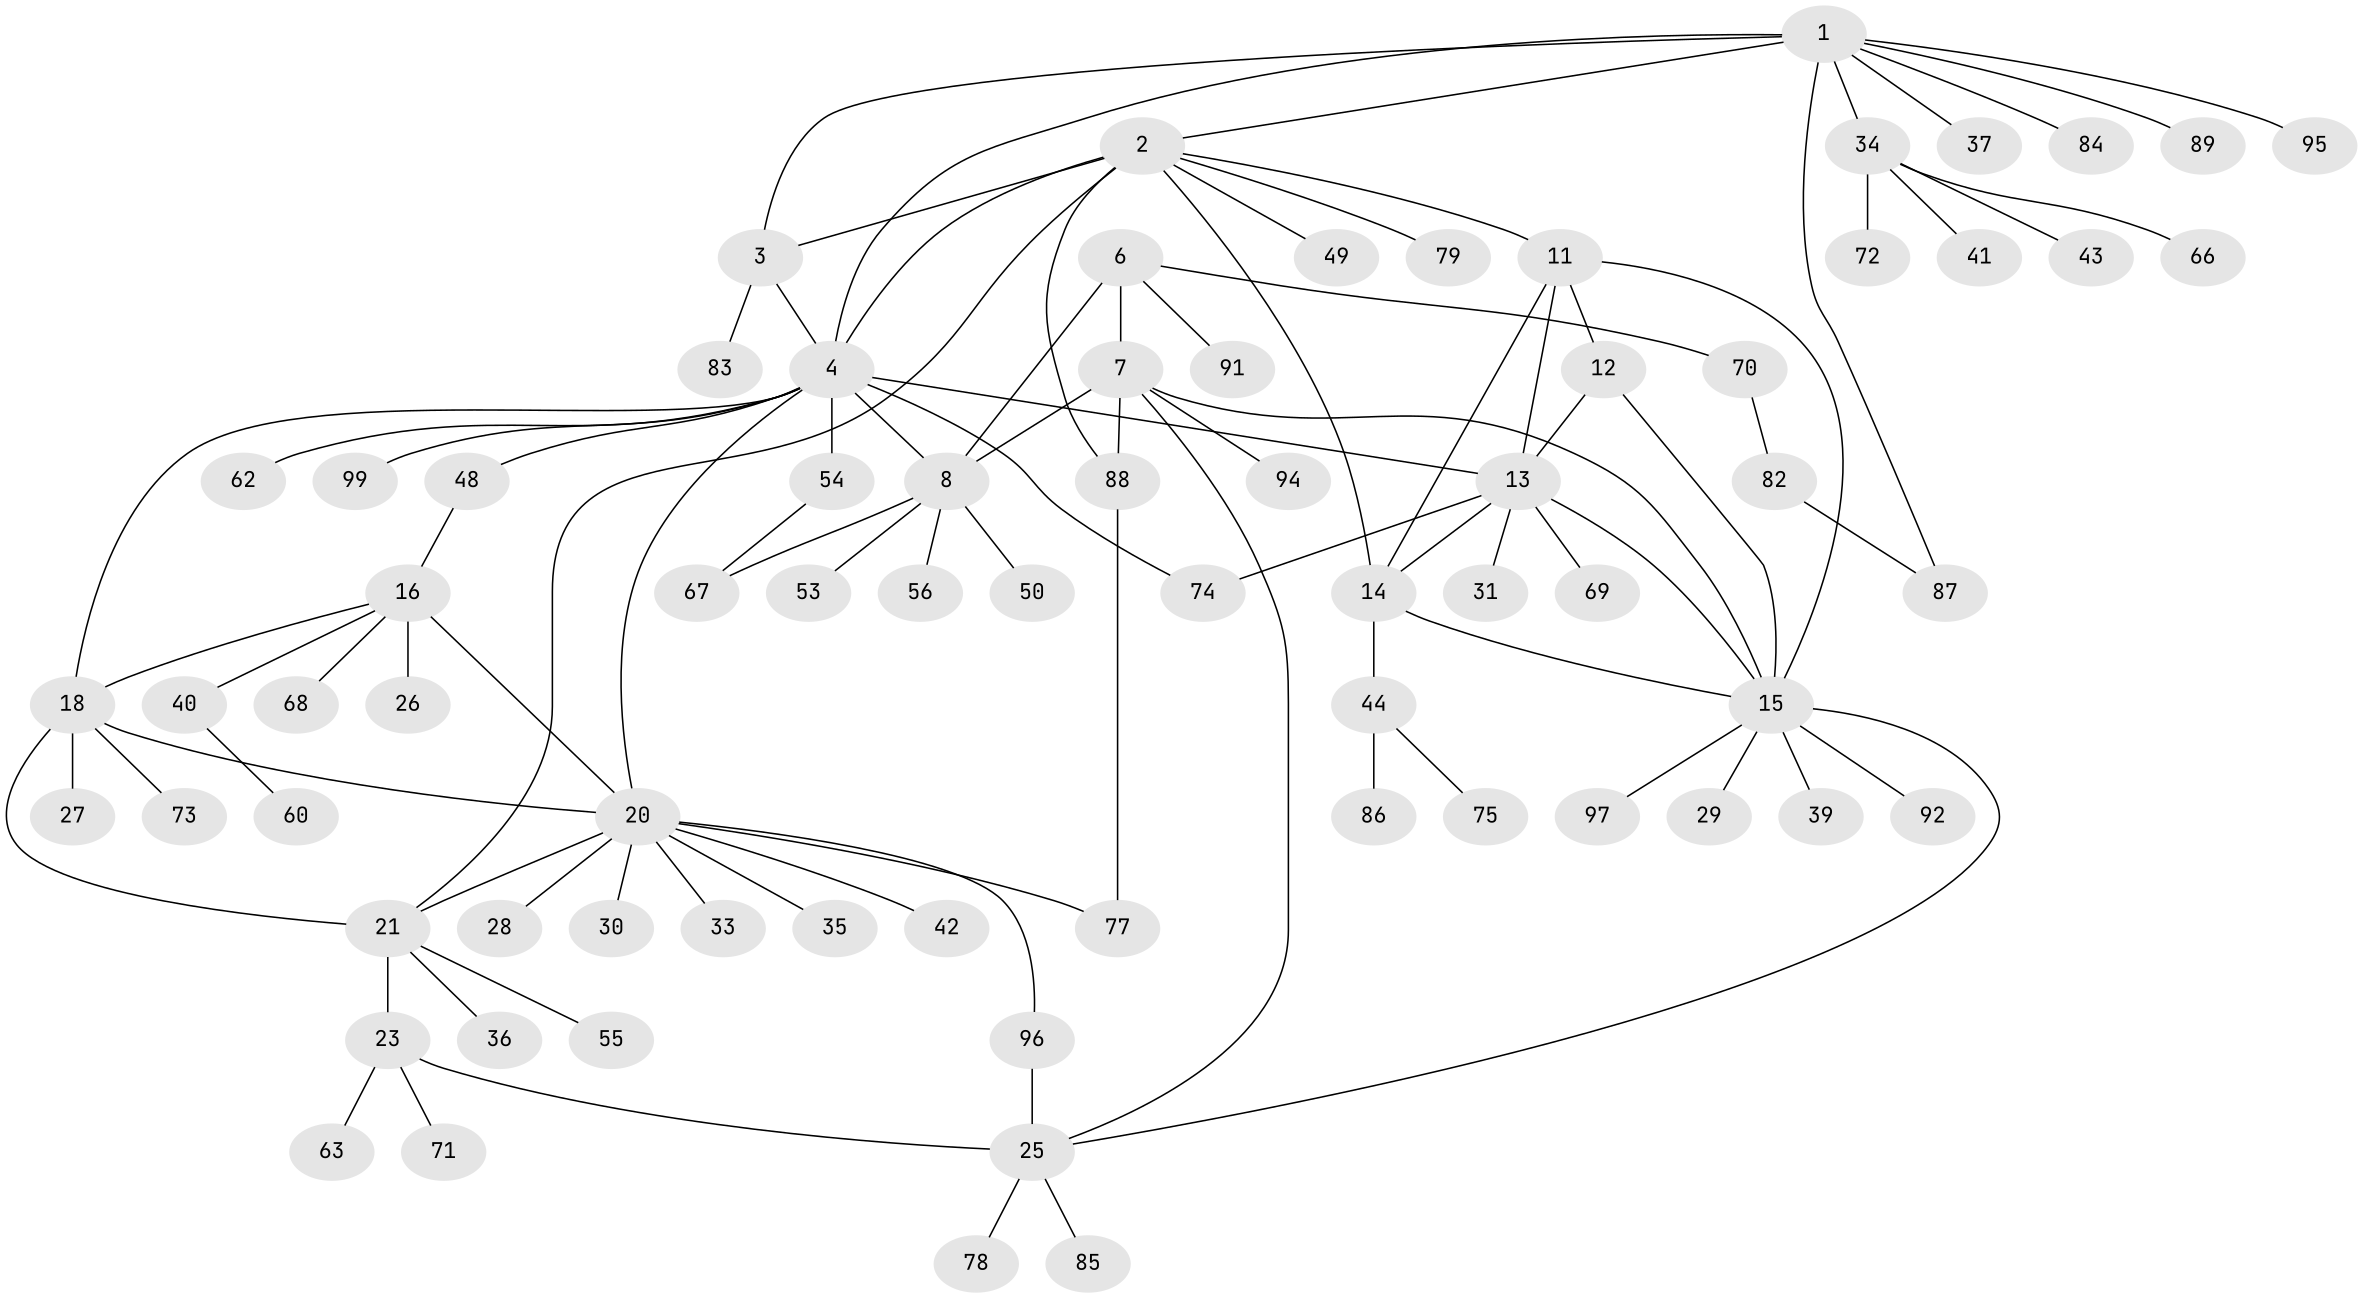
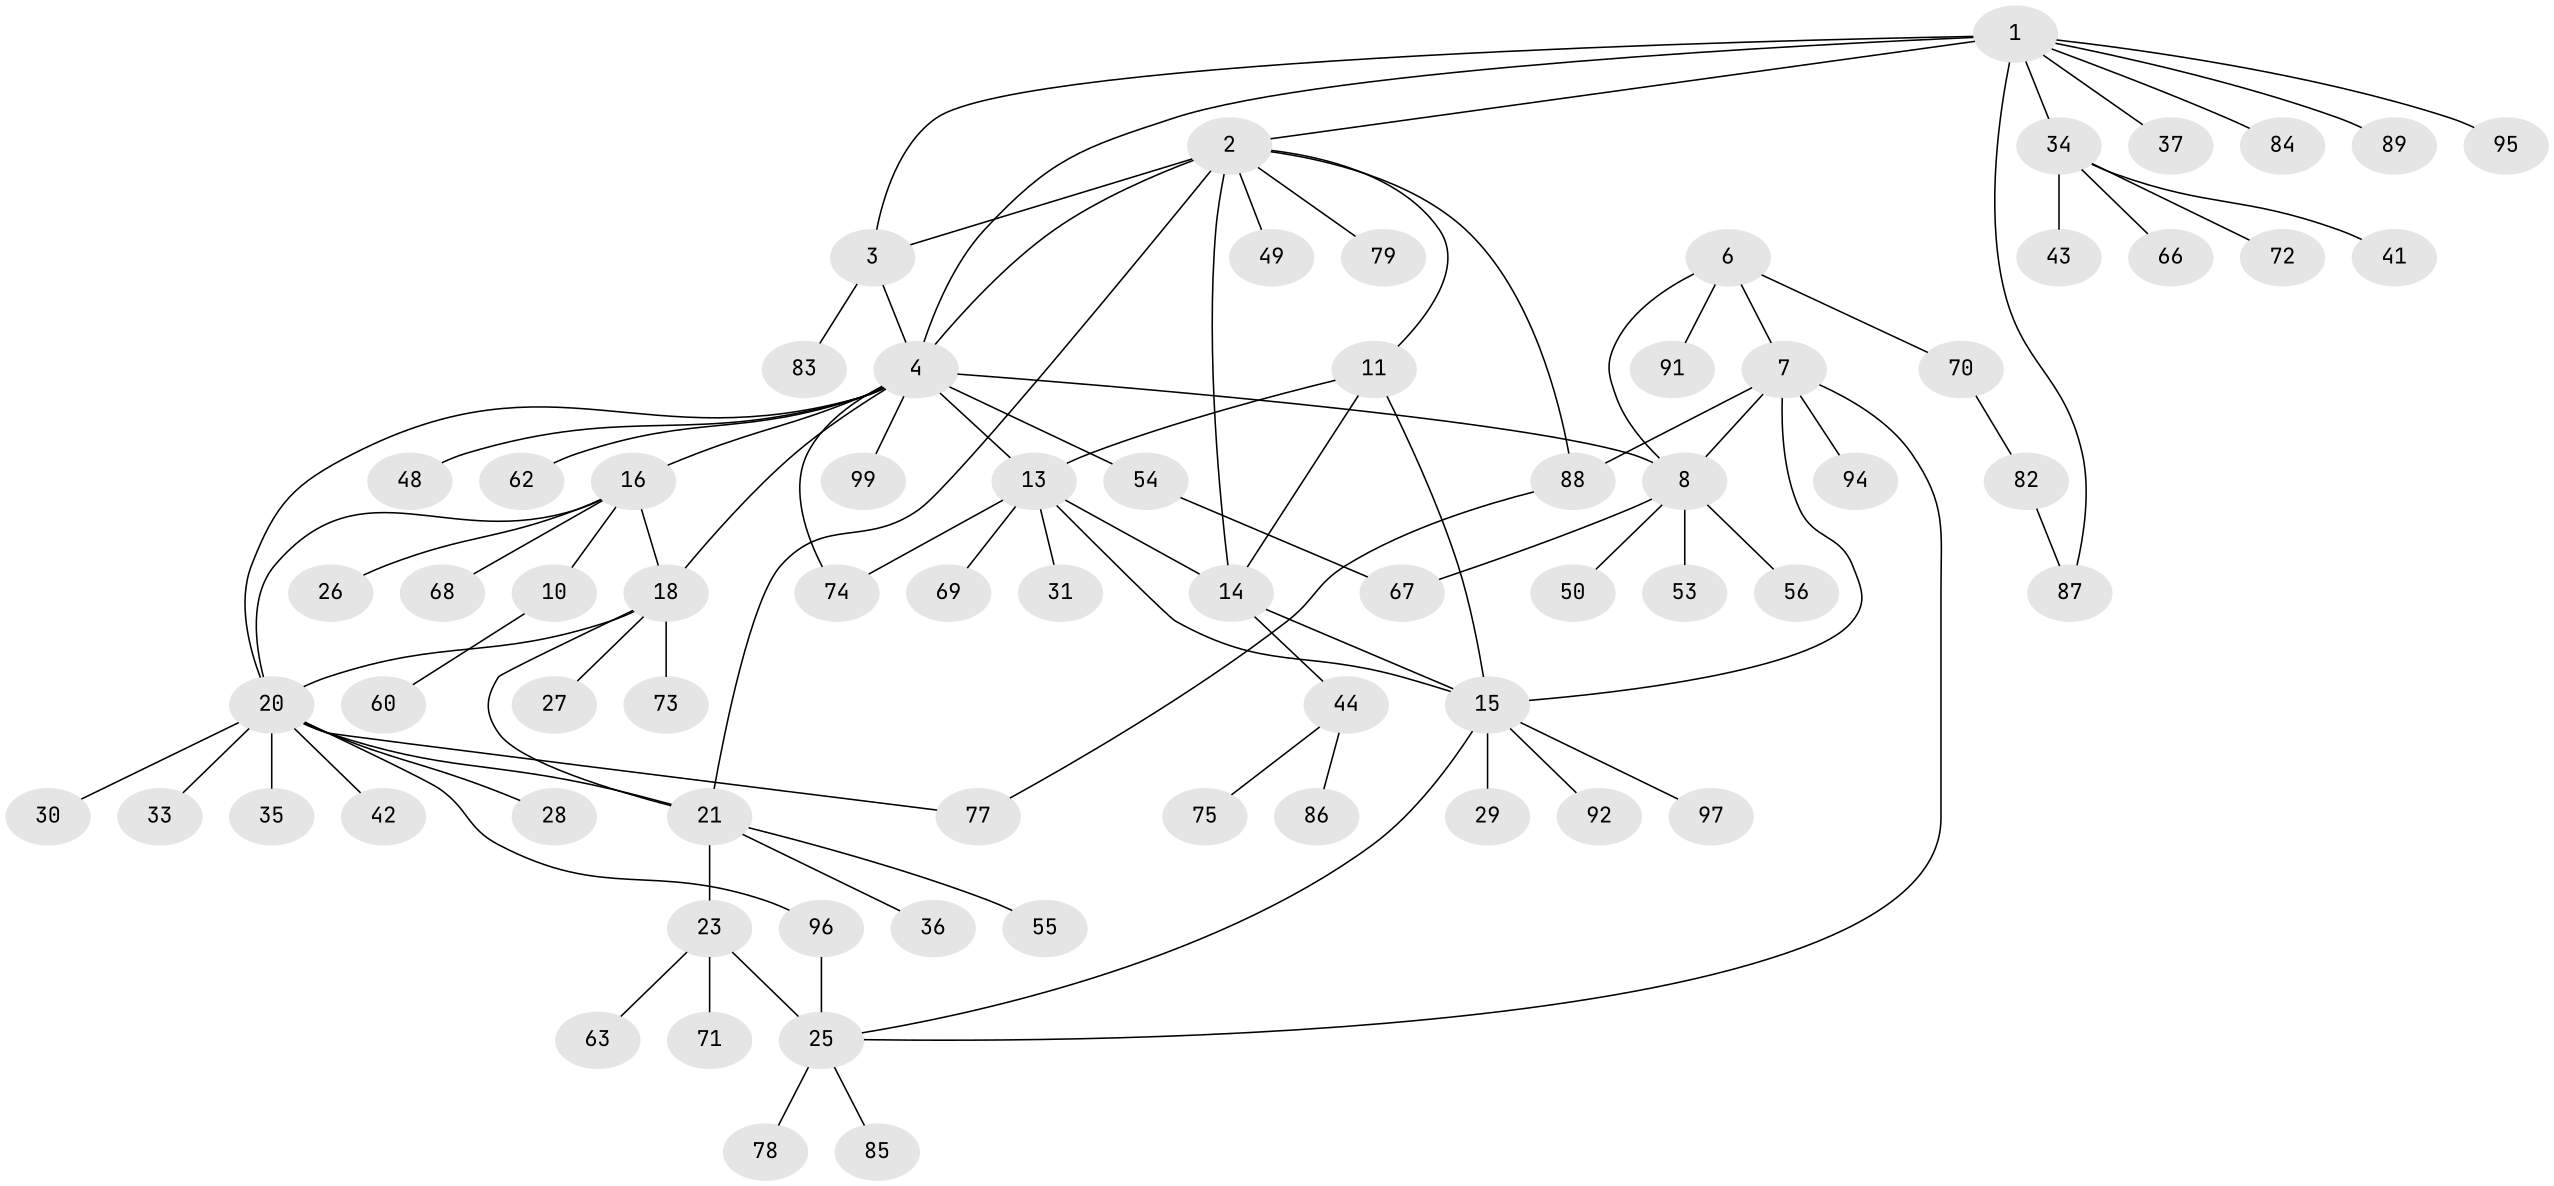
  graph {
    fontname="JetBrains Mono"
    node [color=gray90 fontname="JetBrains Mono" style=filled]
    edge [fontname="JetBrains Mono"]
    1 [super="+51"]
    2 [super="+5"]
    3
    4 [super="+17"]
    34 [super="+46"]
    37
    84
    87
    89
    95
    11 [super="+76"]
    14 [super="+64"]
    21 [super="+22"]
    49
    n15 [label=88]
    79
    83 [super="+100"]
    8 [super="+9"]
    13 [super="+88"]
    16 [super="+19"]
    18 [super="+32"]
    20 [super="+57"]
    48
    54
    62
    74
    99
    41
    43
    66
    72
    15 [super="+93"]
-   12 [super="+98"]
    44 [super="+52"]
    23 [super="+24"]
    36
    55
    77
    50
    53
    56
    67 [super="+80"]
    31
    69
    26
-   40 [super="+59"]
+   40 [super="+59" label=10]
    68
    27
    73
    28
    30
    33 [super="+90"]
    35
    42
    96
    6 [super="+61"]
    7 [super="+10"]
    70
    91
    25 [super="+81"]
    94
    82
    29 [super="+38"]
-   39
    92
    97
    78
    85
    75
    86
    60
    63
    71
    1 -- 2 [weight=2]
    1 -- 3
    1 -- 4
    1 -- 34
    1 -- 37
    1 -- 84
    1 -- 87
    1 -- 89
    1 -- 95
    2 -- 3 [weight=2]
    2 -- 4 [weight=2]
    2 -- 11
    2 -- 14
    2 -- 21
    2 -- 49
    2 -- n15
    2 -- 79
    3 -- 4
    3 -- 83
    4 -- 8 [weight=2]
    4 -- 13
-   48 -- 16 [weight=2]
+   4 -- 16 [weight=2]
    4 -- 18
    4 -- 20
    4 -- 48
    4 -- 54 [weight=2]
    4 -- 62
    4 -- 74
    4 -- 99
    34 -- 41
    34 -- 43
    34 -- 66
    34 -- 72
    11 -- 14
    11 -- 13
    11 -- 15
-   11 -- 12
    14 -- 15
    14 -- 44
    21 -- 23 [weight=4]
    21 -- 36
    21 -- 55
    n15 -- 77
    8 -- 50
    8 -- 53
    8 -- 56
    8 -- 67
    13 -- 14
    13 -- 74
    13 -- 15
    13 -- 31
    13 -- 69
    16 -- 18 [weight=2]
    16 -- 20 [weight=2]
    16 -- 26
    16 -- 40
    16 -- 68
    18 -- 21
    18 -- 20
    18 -- 27
    18 -- 73
    20 -- 21
    20 -- 77
    20 -- 28
    20 -- 30
    20 -- 33
    20 -- 35
    20 -- 42
    20 -- 96
    54 -- 67
    15 -- 25
    15 -- 29
-   15 -- 39
    15 -- 92
    15 -- 97
-   12 -- 13
-   12 -- 15
    44 -- 75
    44 -- 86
    23 -- 25 [weight=2]
    23 -- 63
    23 -- 71
    40 -- 60
    96 -- 25 [weight=2]
    6 -- 8 [weight=2]
    6 -- 7 [weight=2]
    6 -- 70
    6 -- 91
    7 -- n15
    7 -- 8 [weight=4]
    7 -- 15
    7 -- 25
    7 -- 94
    70 -- 82
    25 -- 78
    25 -- 85
    82 -- 87
  }
